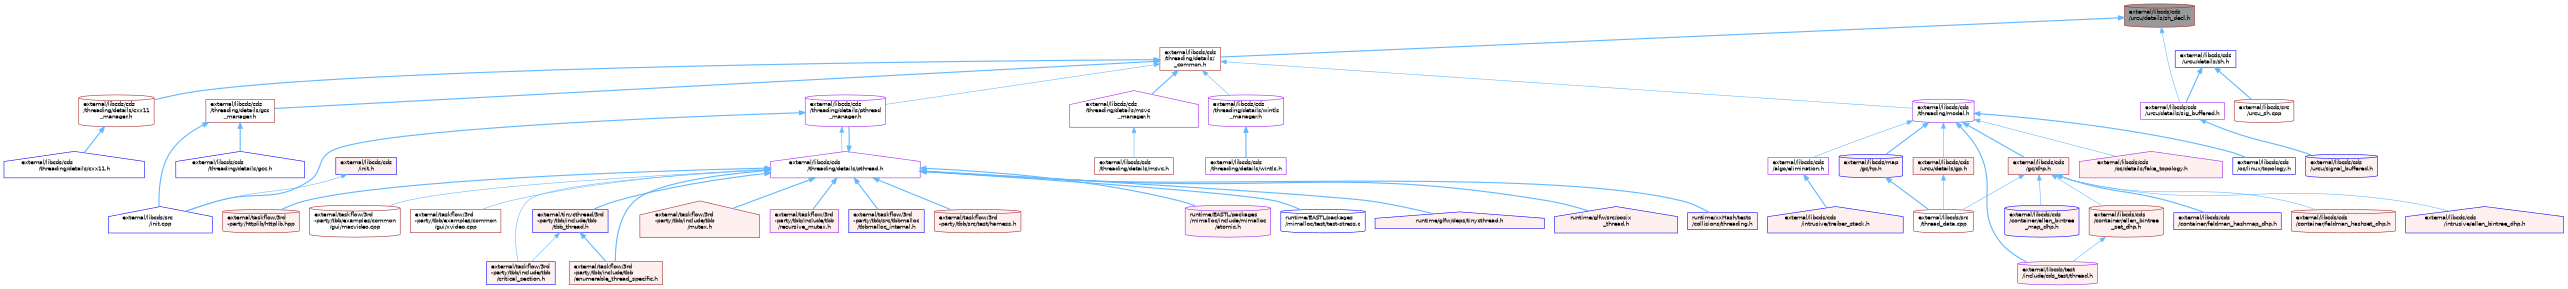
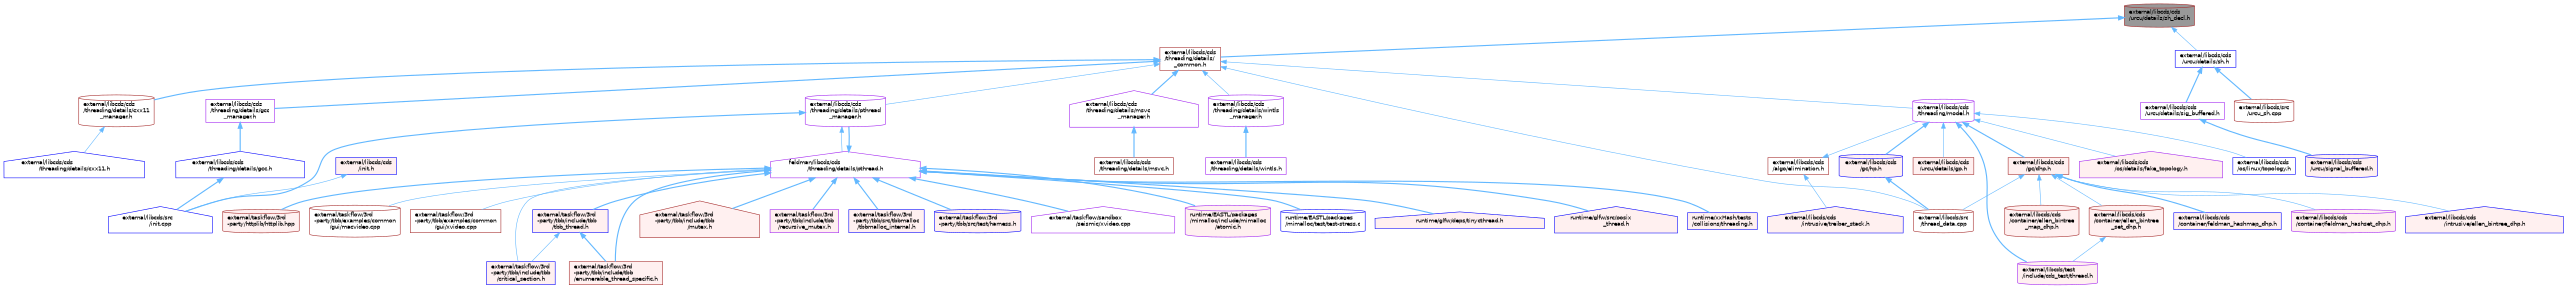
  digraph {
    node [color=blue fillcolor="#FFF0F0" fontname=Helvetica fontsize=10 shape=box style=filled]
    edge [color=steelblue1 dir=back fontname=Helvetica fontsize=10 labelfontname=Helvetica labelfontsize=10 style=bold]
    n1 [color=brown fillcolor=grey60 fontcolor=black height=0.2 label="external/libcds/cds\l/urcu/details/sh_decl.h" shape=cylinder width=0.4]
    n2 [color=brown fillcolor=white height=0.2 label="external/libcds/cds\l/threading/details/\l_common.h" width=0.4]
    n3 [fillcolor=white height=0.2 label="external/libcds/cds\l/urcu/details/sh.h" width=0.4]
    n4 [color=brown fillcolor=white height=0.2 label="external/libcds/cds\l/threading/details/cxx11\l_manager.h" shape=cylinder width=0.4]
-   n5 [color=brown fillcolor=white height=0.2 label="external/libcds/cds\l/threading/details/gcc\l_manager.h" width=0.4]
+   n5 [color=purple fillcolor=white height=0.2 label="external/libcds/cds\l/threading/details/gcc\l_manager.h" width=0.4]
    n6 [color=purple fillcolor=white height=0.2 label="external/libcds/cds\l/threading/details/msvc\l_manager.h" shape=house width=0.4]
    n7 [color=purple fillcolor=white height=0.2 label="external/libcds/cds\l/threading/details/pthread\l_manager.h" shape=cylinder width=0.4]
    n8 [color=purple fillcolor=white height=0.2 label="external/libcds/cds\l/threading/details/wintls\l_manager.h" shape=cylinder width=0.4]
    n9 [color=purple fillcolor=white height=0.2 label="external/libcds/cds\l/threading/model.h" shape=cylinder width=0.4]
    n10 [color=brown fillcolor=white height=0.2 label="external/libcds/src\l/thread_data.cpp" shape=cylinder width=0.4]
    n11 [color=purple fillcolor=white height=0.2 label="external/libcds/cds\l/urcu/details/sig_buffered.h" width=0.4]
    n12 [color=brown fillcolor=white height=0.2 label="external/libcds/src\l/urcu_sh.cpp" shape=cylinder width=0.4]
    n13 [fillcolor=white height=0.2 label="external/libcds/cds\l/threading/details/cxx11.h" shape=house width=0.4]
    n14 [fillcolor=white height=0.2 label="external/libcds/cds\l/threading/details/gcc.h" shape=house width=0.4]
    n15 [fillcolor=white height=0.2 label="external/libcds/src\l/init.cpp" shape=house width=0.4]
    n16 [color=brown fillcolor=white height=0.2 label="external/libcds/cds\l/threading/details/msvc.h" width=0.4]
-   n17 [color=purple fillcolor=white height=0.2 label="external/libcds/cds\l/threading/details/pthread.h" shape=house width=0.4]
+   n17 [color=purple fillcolor=white height=0.2 label="feldman/libcds/cds\l/threading/details/pthread.h" shape=house width=0.4]
    n18 [color=purple fillcolor=white height=0.2 label="external/libcds/cds\l/threading/details/wintls.h" width=0.4]
-   n19 [color=purple fillcolor=white height=0.2 label="external/libcds/cds\l/algo/elimination.h" width=0.4]
+   n19 [color=brown fillcolor=white height=0.2 label="external/libcds/cds\l/algo/elimination.h" width=0.4]
    n20 [color=brown height=0.2 label="external/libcds/cds\l/gc/dhp.h" width=0.4]
-   n21 [height=0.2 label="external/libcds/map\l/gc/hp.h" shape=cylinder width=0.4]
+   n21 [height=0.2 label="external/libcds/cds\l/gc/hp.h" shape=cylinder width=0.4]
    n22 [color=purple height=0.2 label="external/libcds/test\l/include/cds_test/thread.h" shape=cylinder width=0.4]
    n23 [color=purple height=0.2 label="external/libcds/cds\l/os/details/fake_topology.h" shape=house width=0.4]
    n24 [fillcolor=white height=0.2 label="external/libcds/cds\l/os/linux/topology.h" width=0.4]
    n25 [color=brown height=0.2 label="external/libcds/cds\l/urcu/details/gp.h" width=0.4]
    n26 [color=brown height=0.2 label="external/taskflow/3rd\l-party/httplib/httplib.hpp" shape=cylinder width=0.4]
    n27 [color=brown fillcolor=white height=0.2 label="external/taskflow/3rd\l-party/tbb/examples/common\l/gui/macvideo.cpp" shape=cylinder width=0.4]
    n28 [color=brown fillcolor=white height=0.2 label="external/taskflow/3rd\l-party/tbb/examples/common\l/gui/xvideo.cpp" width=0.4]
    n29 [height=0.2 label="external/taskflow/3rd\l-party/tbb/include/tbb\l/critical_section.h" width=0.4]
    n30 [color=brown height=0.2 label="external/taskflow/3rd\l-party/tbb/include/tbb\l/enumerable_thread_specific.h" width=0.4]
    n31 [color=brown height=0.2 label="external/taskflow/3rd\l-party/tbb/include/tbb\l/mutex.h" shape=house width=0.4]
    n32 [color=purple height=0.2 label="external/taskflow/3rd\l-party/tbb/include/tbb\l/recursive_mutex.h" width=0.4]
-   n33 [height=0.2 label="external/tinycthread/3rd\l-party/tbb/include/tbb\l/tbb_thread.h" width=0.4]
+   n33 [height=0.2 label="external/taskflow/3rd\l-party/tbb/include/tbb\l/tbb_thread.h" width=0.4]
    n34 [height=0.2 label="external/taskflow/3rd\l-party/tbb/src/tbbmalloc\l/tbbmalloc_internal.h" width=0.4]
-   n35 [color=brown height=0.2 label="external/taskflow/3rd\l-party/tbb/src/test/harness.h" shape=cylinder width=0.4]
+   n35 [height=0.2 label="external/taskflow/3rd\l-party/tbb/src/test/harness.h" shape=cylinder width=0.4]
+   n36 [color=purple fillcolor=white height=0.2 label="external/taskflow/sandbox\l/seismic/xvideo.cpp" shape=house width=0.4]
    n37 [color=purple height=0.2 label="runtime/EASTL/packages\l/mimalloc/include/mimalloc\l/atomic.h" shape=cylinder width=0.4]
    n38 [fillcolor=white height=0.2 label="runtime/EASTL/packages\l/mimalloc/test/test-stress.c" shape=cylinder width=0.4]
    n39 [height=0.2 label="runtime/glfw/deps/tinycthread.h" shape=house width=0.4]
    n40 [height=0.2 label="runtime/glfw/src/posix\l_thread.h" shape=house width=0.4]
    n41 [height=0.2 label="runtime/xxHash/tests\l/collisions/threading.h" width=0.4]
    n42 [height=0.2 label="external/libcds/cds\l/intrusive/treiber_stack.h" shape=house width=0.4]
-   n43 [height=0.2 label="external/libcds/cds\l/container/ellen_bintree\l_map_dhp.h" shape=cylinder width=0.4]
+   n43 [color=brown height=0.2 label="external/libcds/cds\l/container/ellen_bintree\l_map_dhp.h" shape=cylinder width=0.4]
    n44 [color=brown height=0.2 label="external/libcds/cds\l/container/ellen_bintree\l_set_dhp.h" shape=cylinder width=0.4]
    n45 [height=0.2 label="external/libcds/cds\l/container/feldman_hashmap_dhp.h" width=0.4]
-   n46 [color=brown height=0.2 label="external/libcds/cds\l/container/feldman_hashset_dhp.h" shape=cylinder width=0.4]
+   n46 [color=purple height=0.2 label="external/libcds/cds\l/container/feldman_hashset_dhp.h" shape=cylinder width=0.4]
    n47 [height=0.2 label="external/libcds/cds\l/intrusive/ellen_bintree_dhp.h" shape=house width=0.4]
    n48 [height=0.2 label="external/libcds/cds\l/init.h" width=0.4]
    n49 [height=0.2 label="external/libcds/cds\l/urcu/signal_buffered.h" shape=cylinder width=0.4]
    n1 -> n2
-   n1 -> n11 [style=solid]
+   n1 -> n3 [style=solid]
    n2 -> n4
    n2 -> n5
    n2 -> n6
    n2 -> n7 [style=solid]
    n2 -> n8 [style=solid]
    n2 -> n9 [style=solid]
-   n25 -> n10 [style=solid]
+   n2 -> n10 [style=solid]
    n3 -> n11
    n3 -> n12
-   n4 -> n13
+   n4 -> n13 [style=solid]
    n5 -> n14
-   n5 -> n15
-   n6 -> n16 [style=solid]
+   n14 -> n15
+   n6 -> n16
    n7 -> n15
    n7 -> n17 [style=solid]
    n8 -> n18
-   n9 -> n19 [style=solid]
+   n19 -> n9 [style=solid]
    n9 -> n20
    n9 -> n21
    n9 -> n22
    n9 -> n23 [style=solid]
-   n9 -> n24
+   n9 -> n24 [style=solid]
    n9 -> n25 [style=solid]
    n11 -> n49
    n17 -> n7
    n17 -> n26
    n17 -> n27 [style=solid]
    n17 -> n28 [style=solid]
    n17 -> n29 [style=solid]
    n17 -> n30
    n17 -> n31
    n17 -> n32
    n17 -> n33
    n17 -> n34
    n17 -> n35
+   n17 -> n36
    n17 -> n37
    n17 -> n38
    n17 -> n39
    n17 -> n40
    n17 -> n41
-   n19 -> n42
+   n19 -> n42 [style=solid]
    n20 -> n10 [style=solid]
    n20 -> n43 [style=solid]
    n20 -> n44 [style=solid]
    n20 -> n45
    n20 -> n46 [style=solid]
    n20 -> n47 [style=solid]
    n21 -> n10
    n33 -> n29 [style=solid]
    n33 -> n30
    n44 -> n22 [style=solid]
    n48 -> n15 [style=solid]
  }
